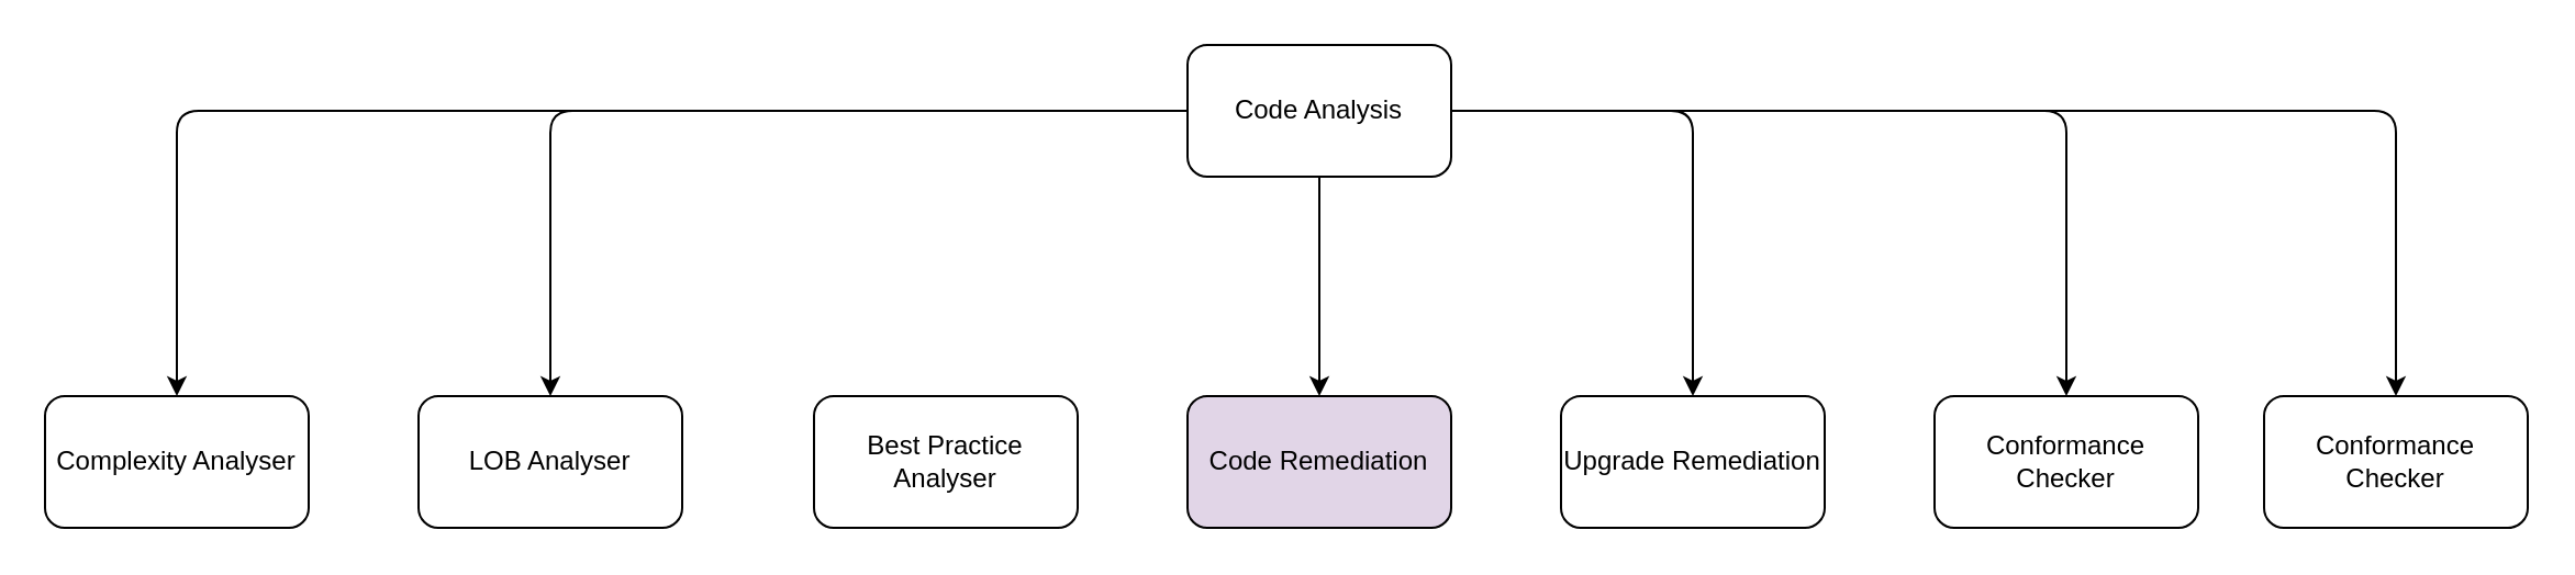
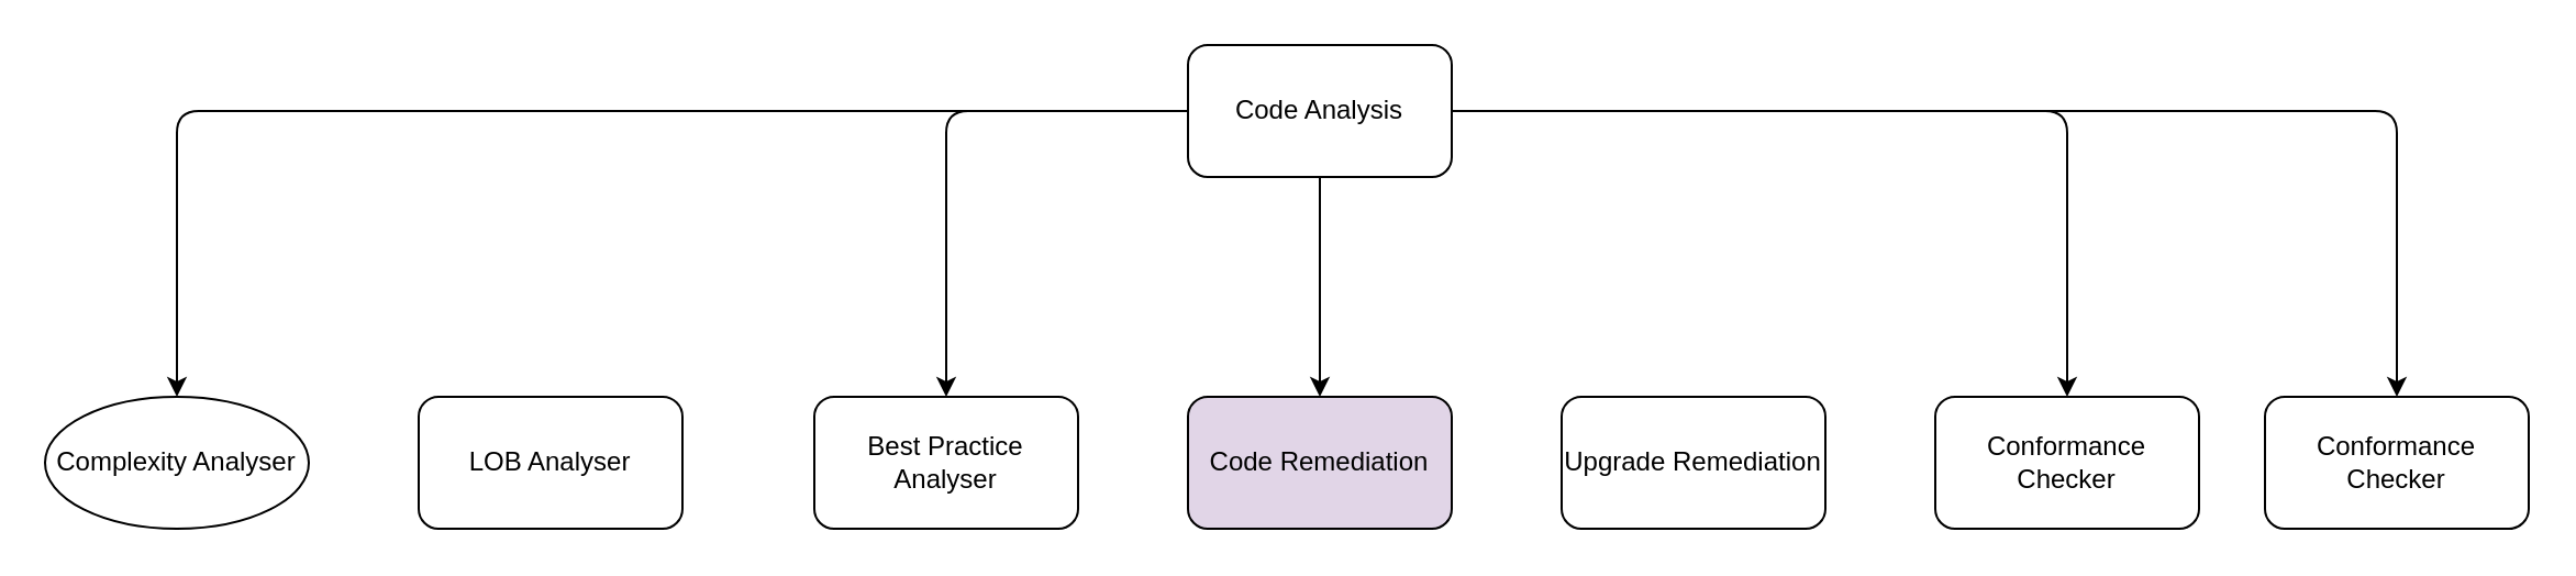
  <mxCell id="0" />
  <mxCell id="1" parent="0" />
  <mxCell id="2" style="edgeStyle=orthogonalEdgeStyle;rounded=1;orthogonalLoop=1;jettySize=auto;html=1;entryX=0.5;entryY=0;entryDx=0;entryDy=0;" parent="1" source="8" target="9" edge="1"><mxGeometry relative="1" as="geometry" /></mxCell>
- <mxCell id="3" style="edgeStyle=orthogonalEdgeStyle;rounded=1;orthogonalLoop=1;jettySize=auto;html=1;" parent="1" source="8" target="10" edge="1"><mxGeometry relative="1" as="geometry" /></mxCell>
+ <mxCell id="3" style="edgeStyle=orthogonalEdgeStyle;rounded=1;orthogonalLoop=1;jettySize=auto;html=1;entryX=0.5;entryY=0;entryDx=0;entryDy=0;" parent="1" source="8" target="11" edge="1"><mxGeometry relative="1" as="geometry" /></mxCell>
  <mxCell id="4" style="edgeStyle=orthogonalEdgeStyle;rounded=1;orthogonalLoop=1;jettySize=auto;html=1;" parent="1" source="8" target="12" edge="1"><mxGeometry relative="1" as="geometry" /></mxCell>
- <mxCell id="5" style="edgeStyle=orthogonalEdgeStyle;rounded=1;orthogonalLoop=1;jettySize=auto;html=1;entryX=0.5;entryY=0;entryDx=0;entryDy=0;" parent="1" source="8" target="13" edge="1"><mxGeometry relative="1" as="geometry" /></mxCell>
  <mxCell id="6" style="edgeStyle=orthogonalEdgeStyle;rounded=1;orthogonalLoop=1;jettySize=auto;html=1;" parent="1" source="8" target="14" edge="1"><mxGeometry relative="1" as="geometry" /></mxCell>
  <mxCell id="7" style="edgeStyle=orthogonalEdgeStyle;rounded=1;orthogonalLoop=1;jettySize=auto;html=1;entryX=0.5;entryY=0;entryDx=0;entryDy=0;" parent="1" source="8" target="15" edge="1"><mxGeometry relative="1" as="geometry" /></mxCell>
  <mxCell id="8" value="Code Analysis" style="rounded=1;whiteSpace=wrap;html=1;" parent="1" vertex="1"><mxGeometry x="540" y="20" width="120" height="60" as="geometry" /></mxCell>
- <mxCell id="9" value="Complexity Analyser" style="rounded=1;whiteSpace=wrap;html=1;" parent="1" vertex="1"><mxGeometry x="20" y="180" width="120" height="60" as="geometry" /></mxCell>
+ <mxCell id="9" value="Complexity Analyser" style="ellipse;whiteSpace=wrap;html=1;" parent="1" vertex="1"><mxGeometry x="20" y="180" width="120" height="60" as="geometry" /></mxCell>
  <mxCell id="10" value="LOB Analyser" style="rounded=1;whiteSpace=wrap;html=1;" parent="1" vertex="1"><mxGeometry x="190" y="180" width="120" height="60" as="geometry" /></mxCell>
  <mxCell id="11" value="Best Practice Analyser" style="rounded=1;whiteSpace=wrap;html=1;" parent="1" vertex="1"><mxGeometry x="370" y="180" width="120" height="60" as="geometry" /></mxCell>
  <mxCell id="12" value="Code Remediation" style="rounded=1;whiteSpace=wrap;html=1;fillColor=#e1d5e7;" parent="1" vertex="1"><mxGeometry x="540" y="180" width="120" height="60" as="geometry" /></mxCell>
  <mxCell id="13" value="Upgrade Remediation" style="rounded=1;whiteSpace=wrap;html=1;" parent="1" vertex="1"><mxGeometry x="710" y="180" width="120" height="60" as="geometry" /></mxCell>
  <mxCell id="14" value="Conformance Checker" style="rounded=1;whiteSpace=wrap;html=1;" parent="1" vertex="1"><mxGeometry x="880" y="180" width="120" height="60" as="geometry" /></mxCell>
  <mxCell id="15" value="Conformance Checker" style="rounded=1;whiteSpace=wrap;html=1;" parent="1" vertex="1"><mxGeometry x="1030" y="180" width="120" height="60" as="geometry" /></mxCell>
